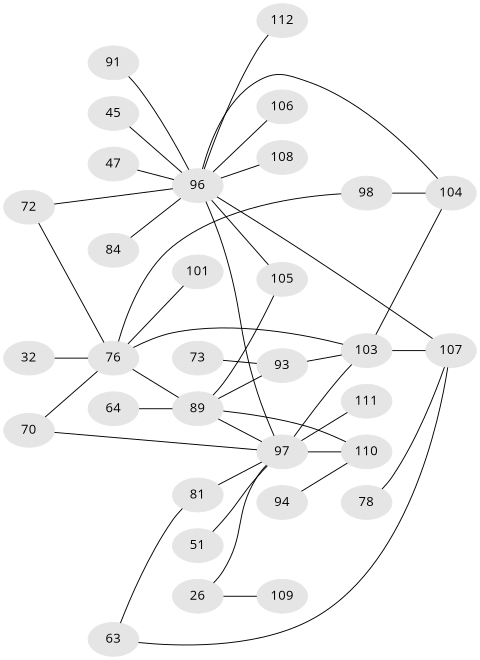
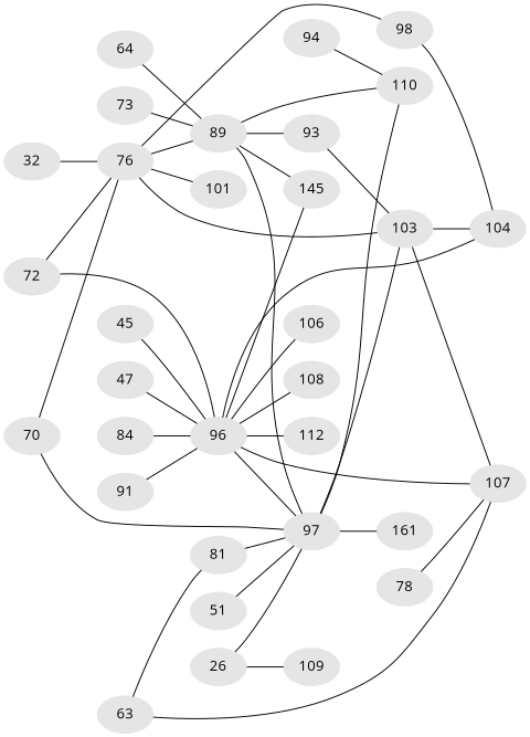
  graph {
    fontname="Open Sans"
    rankdir=LR
    node [color=gray90 fontname="Open Sans" style=filled]
    edge [fontname="Open Sans"]
    97 [super="+31+52+60+49+41"]
    103 [super="+92+66+69+100"]
    110 [super="+85"]
-   111
+   111 [label=161]
    26
    109 [super="+57+102"]
    76 [super="+65+21"]
    89 [super="+7+30+59+24"]
    98
    101
    32
    96 [super="+5+48+86+90"]
    107 [super="+95+1"]
-   105
+   105 [label=145]
    104 [super="+37+46"]
    106
    108
    112 [super="+28+43"]
    45
    47
    51 [super="+18"]
    63 [super="+50"]
    81
    93
    64
    70
    72
    73
    78
    84
    91
    94
    97 -- 103 [weight=3]
    97 -- 110 [weight=2]
    97 -- 111
    103 -- 107 [weight=3]
    103 -- 104 [weight=2]
    26 -- 97
    26 -- 109
    76 -- 103
    76 -- 89 [weight=5]
    76 -- 98
    76 -- 101
    89 -- 97 [weight=2]
    89 -- 110 [weight=3]
    89 -- 105
    89 -- 93
    98 -- 104 [weight=2]
    32 -- 76
    96 -- 97 [weight=8]
    96 -- 107 [weight=3]
    96 -- 105
    96 -- 104 [weight=2]
    96 -- 106
    96 -- 108
    96 -- 112
    45 -- 96
    47 -- 96 [weight=2]
    51 -- 97
    63 -- 107 [weight=2]
    63 -- 81
    81 -- 97
    93 -- 103
    64 -- 89
    70 -- 97
    70 -- 76
    72 -- 76
    72 -- 96 [weight=4]
-   73 -- 93
+   73 -- 89
    78 -- 107
    84 -- 96
    91 -- 96
    94 -- 110
  }
